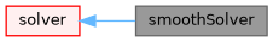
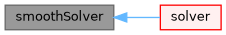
  digraph {
    rankdir=LR
    node [fontname=Helvetica fontsize=10 shape=box style=filled]
    n1 [color=gray40 fillcolor=grey60 fontcolor=black height=0.2 label=smoothSolver width=0.4]
    n2 [color=red fillcolor="#FFF0F0" height=0.2 label=solver width=0.4]
-   n2 -> n1 [color=steelblue1 dir=back fontname=Helvetica fontsize=10 labelfontname=Helvetica labelfontsize=10 style=solid]
+   n1 -> n2 [color=steelblue1 dir=back fontname=Helvetica fontsize=10 labelfontname=Helvetica labelfontsize=10 style=solid]
  }
